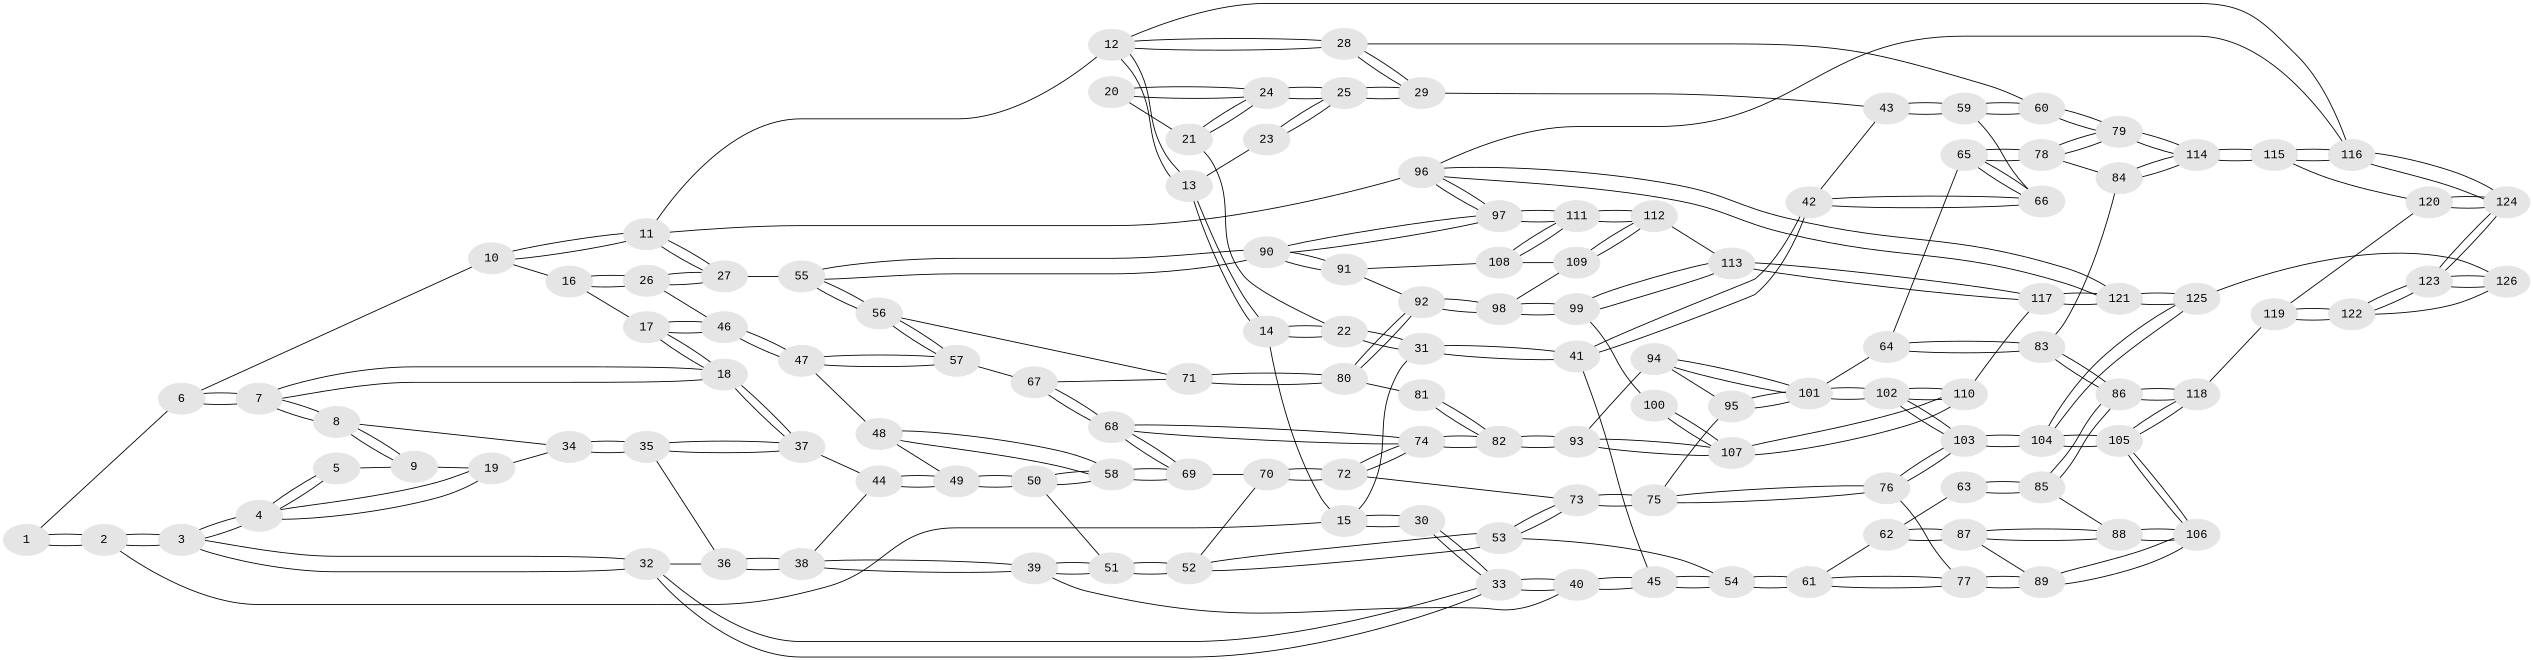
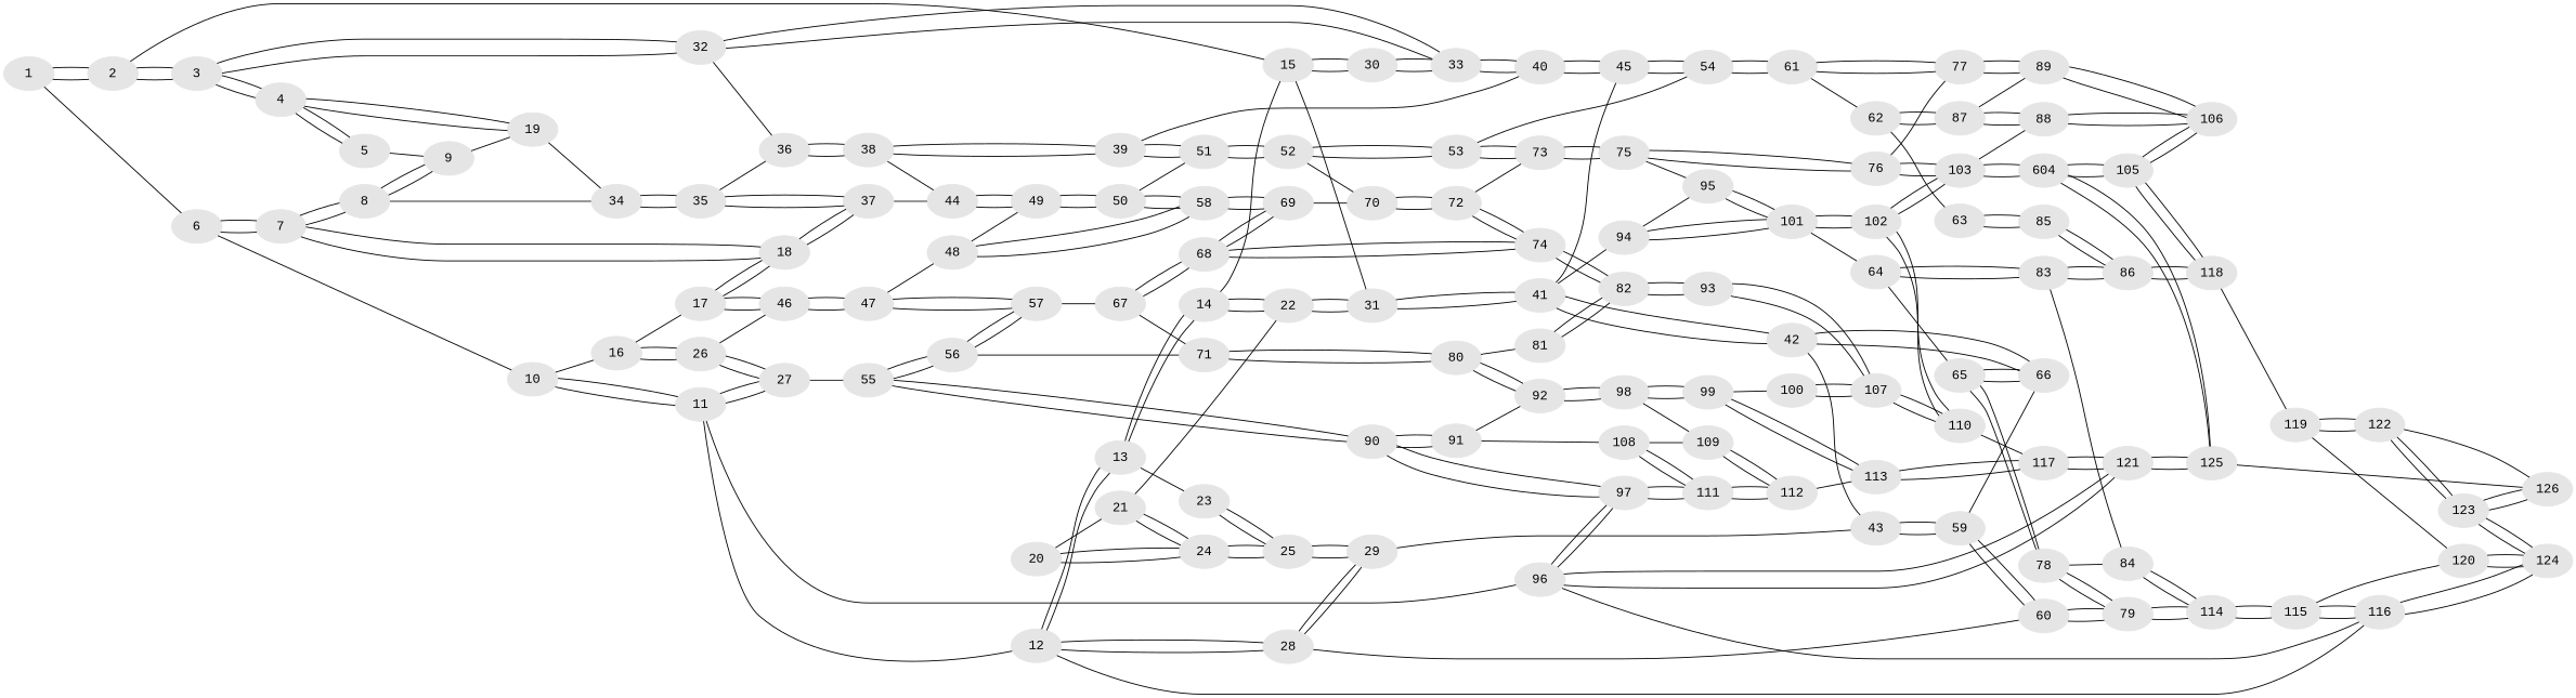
  graph {
    fontname="Liberation Mono"
    rankdir=LR
    node [color=gray90 fontname="Liberation Mono" style=filled]
    edge [fontname="Liberation Mono"]
    1
    2
    6
    3
    15
    7
    10
    4
    32
    30
    31
    5
    19
    33
    36
    9
    34
    8
    18
    11
    16
    37
    35
    12
    27
    96
    17
    26
    13
    28
    116
    55
    97
    121
    14
    23
    29
    60
    124
    22
    25
    46
    47
    44
    20
    21
    24
    41
    43
    56
    90
    79
    59
    40
    45
    42
    38
    39
    49
    51
    52
    54
    66
    50
    61
    48
    57
    58
    67
    69
    53
    70
    73
    72
    75
    62
    77
    71
    91
    80
    68
    114
    63
    87
    89
    85
    88
    64
    65
    83
    86
    78
    84
    74
    82
    81
    92
    76
    95
    93
    103
    101
-   104
+   104 [label=604]
    106
    115
    98
    100
    107
    94
    118
    119
    108
    111
    109
    99
    110
    102
    125
    112
    113
    117
    105
    126
    120
    122
    123
    1 -- 2
    1 -- 2
    1 -- 6
    2 -- 3
    2 -- 3
    2 -- 15
    6 -- 7
    6 -- 7
    6 -- 10
    3 -- 4
    3 -- 4
    3 -- 32
    3 -- 32
    15 -- 30
    15 -- 30
    15 -- 31
    7 -- 8
    7 -- 8
    7 -- 18
    7 -- 18
    10 -- 11
    10 -- 11
    10 -- 16
    4 -- 5
    4 -- 5
    4 -- 19
    4 -- 19
    32 -- 33
    32 -- 33
    32 -- 36
    30 -- 33
    30 -- 33
    31 -- 41
    31 -- 41
    5 -- 9
    19 -- 34
    33 -- 40
    33 -- 40
    36 -- 38
    36 -- 38
    9 -- 19
    34 -- 35
    34 -- 35
    8 -- 9
    8 -- 9
    8 -- 34
    18 -- 37
    18 -- 37
    11 -- 12
    11 -- 27
    11 -- 27
    11 -- 96
    16 -- 17
    16 -- 26
    16 -- 26
    37 -- 44
    35 -- 36
    35 -- 37
    35 -- 37
    12 -- 13
    12 -- 13
    12 -- 28
    12 -- 28
    12 -- 116
    27 -- 55
    96 -- 116
    96 -- 97
    96 -- 97
    96 -- 121
    96 -- 121
    17 -- 18
    17 -- 18
    17 -- 46
    17 -- 46
    26 -- 27
    26 -- 27
    26 -- 46
    13 -- 14
    13 -- 14
    13 -- 23
    28 -- 29
    28 -- 29
    28 -- 60
    116 -- 124
    116 -- 124
    55 -- 56
    55 -- 56
    55 -- 90
    55 -- 90
    97 -- 111
    97 -- 111
    121 -- 125
    121 -- 125
    14 -- 15
    14 -- 22
    14 -- 22
    23 -- 25
    23 -- 25
    29 -- 43
    60 -- 79
    60 -- 79
    22 -- 31
    22 -- 31
    25 -- 29
    25 -- 29
    46 -- 47
    46 -- 47
    47 -- 48
    47 -- 57
    47 -- 57
    44 -- 49
    44 -- 49
    20 -- 21
    20 -- 24
    20 -- 24
    21 -- 22
    21 -- 24
    21 -- 24
    24 -- 25
    24 -- 25
    41 -- 45
    41 -- 42
    41 -- 42
    43 -- 59
    43 -- 59
    56 -- 57
    56 -- 57
    56 -- 71
    90 -- 97
    90 -- 97
    90 -- 91
    90 -- 91
    79 -- 114
    79 -- 114
    59 -- 60
    59 -- 60
    59 -- 66
    40 -- 45
    40 -- 45
    45 -- 54
    45 -- 54
    42 -- 43
    42 -- 66
    42 -- 66
    38 -- 44
    38 -- 39
    38 -- 39
    39 -- 40
    39 -- 51
    39 -- 51
    49 -- 50
    49 -- 50
    51 -- 52
    51 -- 52
    52 -- 53
    52 -- 53
    52 -- 70
    54 -- 61
    54 -- 61
    50 -- 51
    50 -- 58
    50 -- 58
    61 -- 62
    61 -- 77
    61 -- 77
    48 -- 49
    48 -- 58
    48 -- 58
    57 -- 67
    58 -- 69
    58 -- 69
    67 -- 71
    67 -- 68
    67 -- 68
    69 -- 70
    53 -- 54
    53 -- 73
    53 -- 73
    70 -- 72
    70 -- 72
    73 -- 75
    73 -- 75
    72 -- 73
    72 -- 74
    72 -- 74
    75 -- 76
    75 -- 76
    75 -- 95
    62 -- 63
    62 -- 87
    62 -- 87
    77 -- 89
    77 -- 89
    71 -- 80
    71 -- 80
    91 -- 92
    91 -- 108
    80 -- 81
    80 -- 92
    80 -- 92
    68 -- 69
    68 -- 69
    68 -- 74
    68 -- 74
    114 -- 115
    114 -- 115
    63 -- 85
    63 -- 85
    87 -- 89
    87 -- 88
    87 -- 88
    89 -- 106
    89 -- 106
-   85 -- 88
+   103 -- 88
    85 -- 86
    85 -- 86
    88 -- 106
    88 -- 106
    64 -- 65
    64 -- 83
    64 -- 83
    65 -- 66
    65 -- 66
    65 -- 78
    65 -- 78
    83 -- 86
    83 -- 86
    83 -- 84
    86 -- 118
    86 -- 118
    78 -- 79
    78 -- 79
    78 -- 84
    84 -- 114
    84 -- 114
    74 -- 82
    74 -- 82
    82 -- 93
    82 -- 93
    81 -- 82
    81 -- 82
    92 -- 98
    92 -- 98
    76 -- 77
    76 -- 103
    76 -- 103
    95 -- 101
    95 -- 101
    93 -- 107
    93 -- 107
-   93 -- 94
+   41 -- 94
    103 -- 104
    103 -- 104
    101 -- 64
    101 -- 102
    101 -- 102
    104 -- 125
    104 -- 125
    104 -- 105
    104 -- 105
    115 -- 116
    115 -- 116
    115 -- 120
    98 -- 109
    98 -- 99
    98 -- 99
    100 -- 107
    100 -- 107
    107 -- 110
    107 -- 110
    94 -- 95
    94 -- 101
    94 -- 101
    118 -- 119
    119 -- 120
    119 -- 122
    119 -- 122
    108 -- 111
    108 -- 111
    108 -- 109
    111 -- 112
    111 -- 112
    109 -- 112
    109 -- 112
    99 -- 100
    99 -- 113
    99 -- 113
    110 -- 117
    102 -- 103
    102 -- 103
    102 -- 110
    102 -- 110
    125 -- 126
    112 -- 113
    113 -- 117
    113 -- 117
    117 -- 121
    117 -- 121
    105 -- 106
    105 -- 106
    105 -- 118
    105 -- 118
    120 -- 124
    120 -- 124
    122 -- 126
    122 -- 123
    122 -- 123
    123 -- 124
    123 -- 124
    123 -- 126
    123 -- 126
  }
